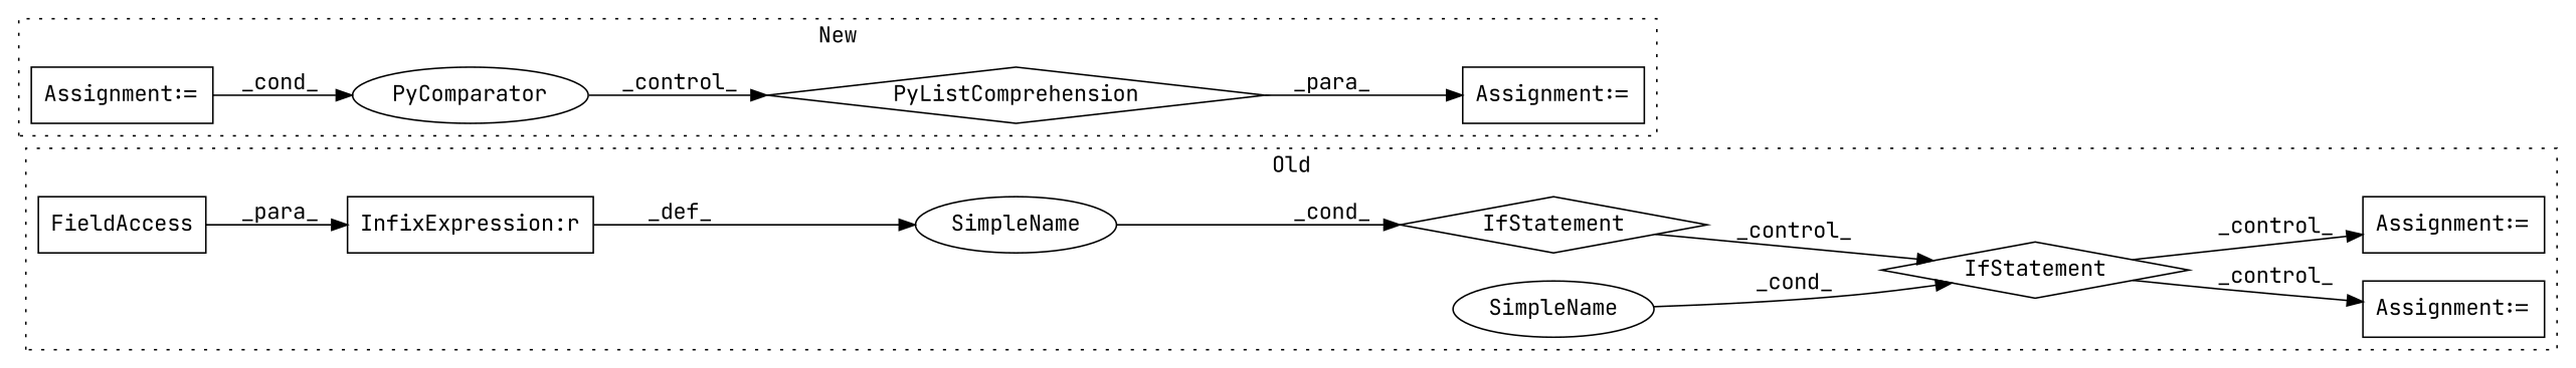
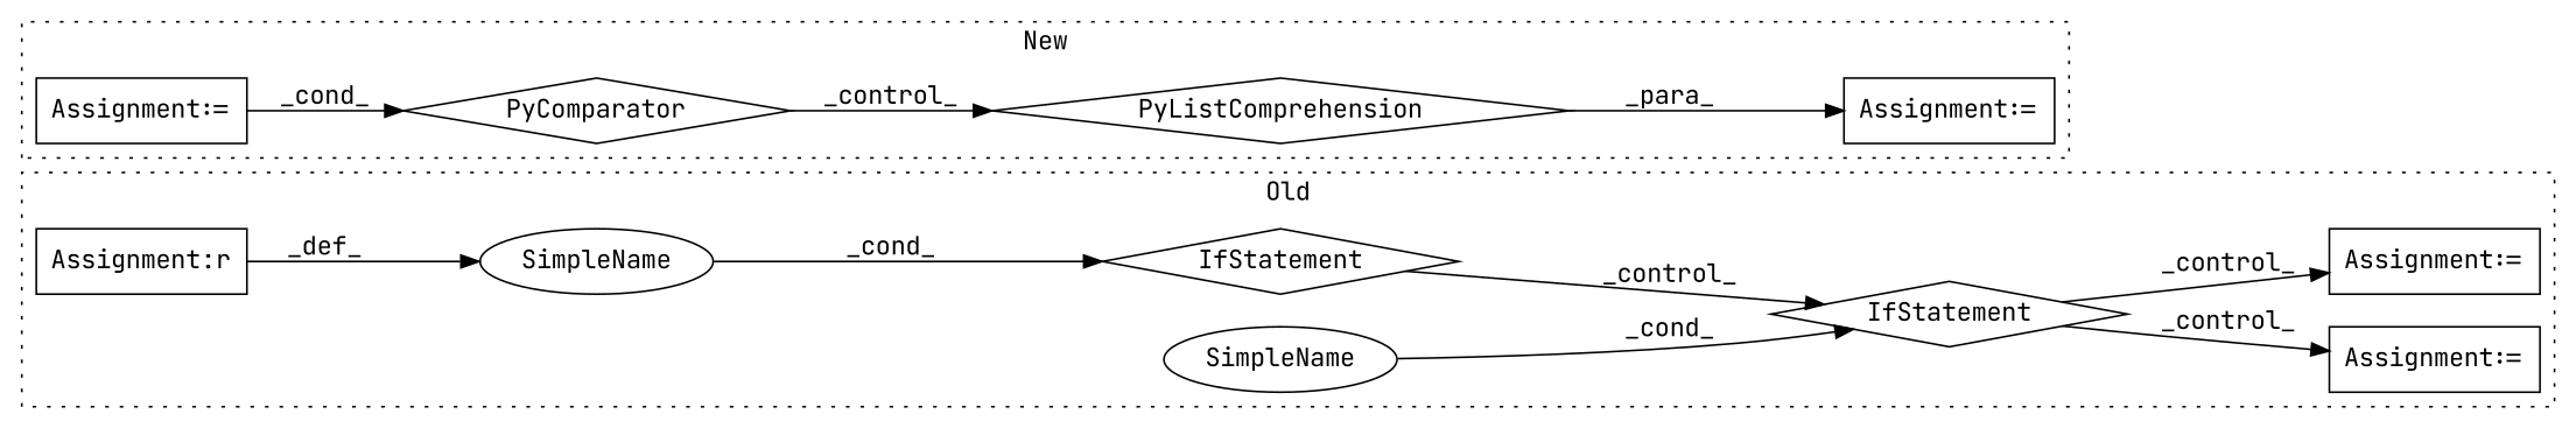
  digraph {
    fontname="JetBrains Mono"
    rankdir=LR
    node [a=7 fontname="JetBrains Mono" shape=box]
    edge [fontname="JetBrains Mono"]
    n1 [a=25 l="4,2" label=IfStatement s="13273,13326" shape=diamond]
    n2 [l=1 label="Assignment:=" s=13748]
    n3 [a=42 label=SimpleName shape=ellipse]
-   n4 [a=27 l=4 label="InfixExpression:r" s=13295]
+   n4 [a=27 l=4 label="Assignment:r" s=13295]
    n5 [l=1 label="Assignment:=" s=13474]
-   n6 [a=22 l=27 label=FieldAccess s=13299]
    n7 [a=25 l="4,2" label=IfStatement s="13405,13454" shape=diamond]
    n8 [a=42 label=SimpleName shape=ellipse]
-   n9 [a=113 l=36 label=PyComparator s=11477 shape=ellipse]
+   n9 [a=113 l=36 label=PyComparator s=11477 shape=diamond]
    n10 [l=36 label="Assignment:=" s=11477]
    n11 [a=109 l=134 label=PyListComprehension s=11387 shape=diamond]
    n12 [l=14 label="Assignment:=" s=11373]
    subgraph cluster_1 {
      label=Old
      style=dotted
      n1
      n2
      n3
      n4
      n5
-     n6
      n7
      n8
    }
    subgraph cluster_2 {
      label=New
      style=dotted
      n9
      n10
      n11
      n12
    }
    n1 -> n7 [label=_control_]
    n3 -> n1 [label=_cond_]
    n4 -> n3 [label=_def_]
-   n6 -> n4 [label=_para_]
    n7 -> n2 [label=_control_]
    n7 -> n5 [label=_control_]
    n8 -> n7 [label=_cond_]
    n9 -> n11 [label=_control_]
    n10 -> n9 [label=_cond_]
    n11 -> n12 [label=_para_]
  }
